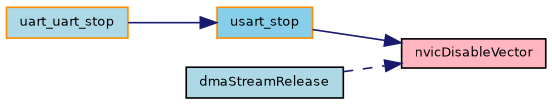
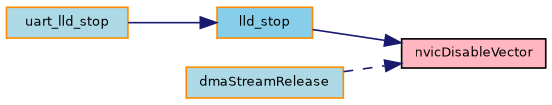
  digraph {
    rankdir=LR
    node [color=darkorange fillcolor=lightblue fontname=Helvetica fontsize=8 shape=record style=filled]
    edge [color=midnightblue fontname=Helvetica fontsize=8 labelfontname=Helvetica labelfontsize=8 style=solid]
-   n1 [fontcolor=black height=0.2 label=uart_uart_stop width=0.4]
-   n2 [fillcolor=skyblue height=0.2 label=usart_stop width=0.4]
-   n3 [color=black height=0.2 label=dmaStreamRelease width=0.4]
+   n1 [fontcolor=black height=0.2 label=uart_lld_stop width=0.4]
+   n2 [fillcolor=skyblue height=0.2 label=lld_stop width=0.4]
+   n3 [height=0.2 label=dmaStreamRelease width=0.4]
    n4 [color=black fillcolor=lightpink height=0.2 label=nvicDisableVector width=0.4]
    n1 -> n2
    n2 -> n4
    n3 -> n4 [style=dashed]
  }
